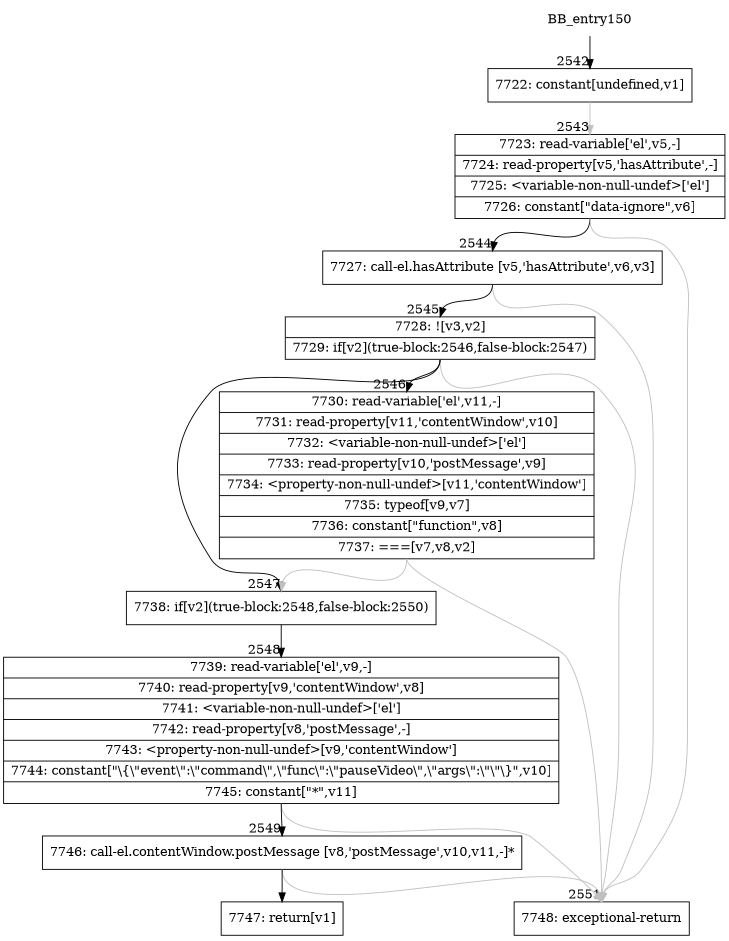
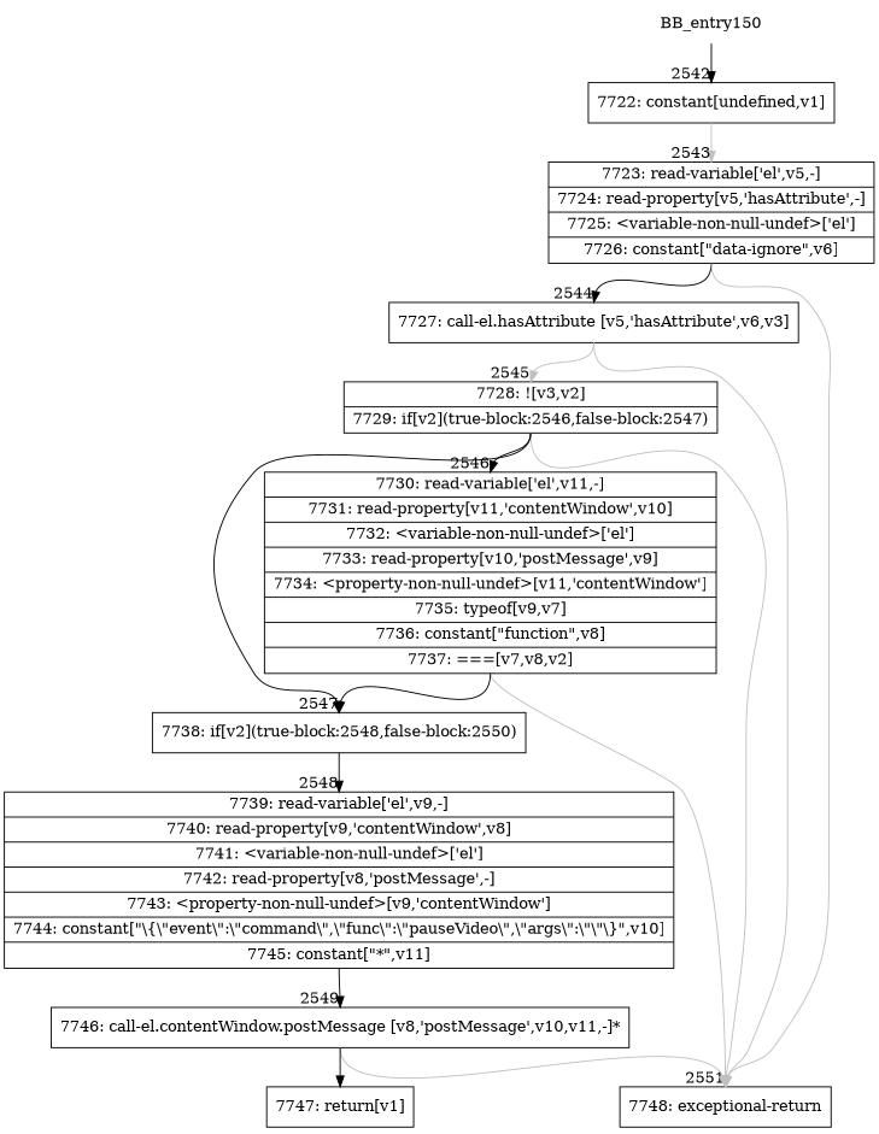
  digraph {
    rankdir=TD
    node [shape=record]
    edge [headport=n tailport=s]
    n1 [label=BB_entry150 shape=none]
    n2 [label="{7722: constant[undefined,v1]}"]
    n3 [label="{7723: read-variable['el',v5,-]|7724: read-property[v5,'hasAttribute',-]|7725: \<variable-non-null-undef\>['el']|7726: constant[\"data-ignore\",v6]}"]
    n4 [label="{7727: call-el.hasAttribute [v5,'hasAttribute',v6,v3]}"]
    n5 [label="{7748: exceptional-return}"]
    n6 [label="{7728: ![v3,v2]|7729: if[v2](true-block:2546,false-block:2547)}"]
    n7 [label="{7738: if[v2](true-block:2548,false-block:2550)}"]
    n8 [label="{7730: read-variable['el',v11,-]|7731: read-property[v11,'contentWindow',v10]|7732: \<variable-non-null-undef\>['el']|7733: read-property[v10,'postMessage',v9]|7734: \<property-non-null-undef\>[v11,'contentWindow']|7735: typeof[v9,v7]|7736: constant[\"function\",v8]|7737: ===[v7,v8,v2]}"]
    n9 [label="{7739: read-variable['el',v9,-]|7740: read-property[v9,'contentWindow',v8]|7741: \<variable-non-null-undef\>['el']|7742: read-property[v8,'postMessage',-]|7743: \<property-non-null-undef\>[v9,'contentWindow']|7744: constant[\"\\\{\\\"event\\\":\\\"command\\\",\\\"func\\\":\\\"pauseVideo\\\",\\\"args\\\":\\\"\\\"\\\}\",v10]|7745: constant[\"*\",v11]}"]
    n10 [label="{7746: call-el.contentWindow.postMessage [v8,'postMessage',v10,v11,-]*}"]
    n11 [label="{7747: return[v1]}"]
    n1 -> n2 [headlabel="    2542"]
    n2 -> n3 [color=gray headlabel="      2543"]
    n3 -> n4 [headlabel="      2544"]
    n3 -> n5 [color=gray headlabel="      2551"]
    n4 -> n5 [color=gray]
-   n4 -> n6 [headlabel="      2545"]
+   n4 -> n6 [headlabel="      2545" color=gray]
    n6 -> n5 [color=gray]
    n6 -> n7 [headlabel="      2547"]
    n6 -> n8 [headlabel="      2546"]
    n7 -> n9 [headlabel="      2548"]
    n8 -> n5 [color=gray]
-   n8 -> n7 [color=gray]
-   n9 -> n5 [color=gray]
+   n8 -> n7
    n9 -> n10 [headlabel="      2549"]
    n10 -> n5 [color=gray]
    n10 -> n11
  }
